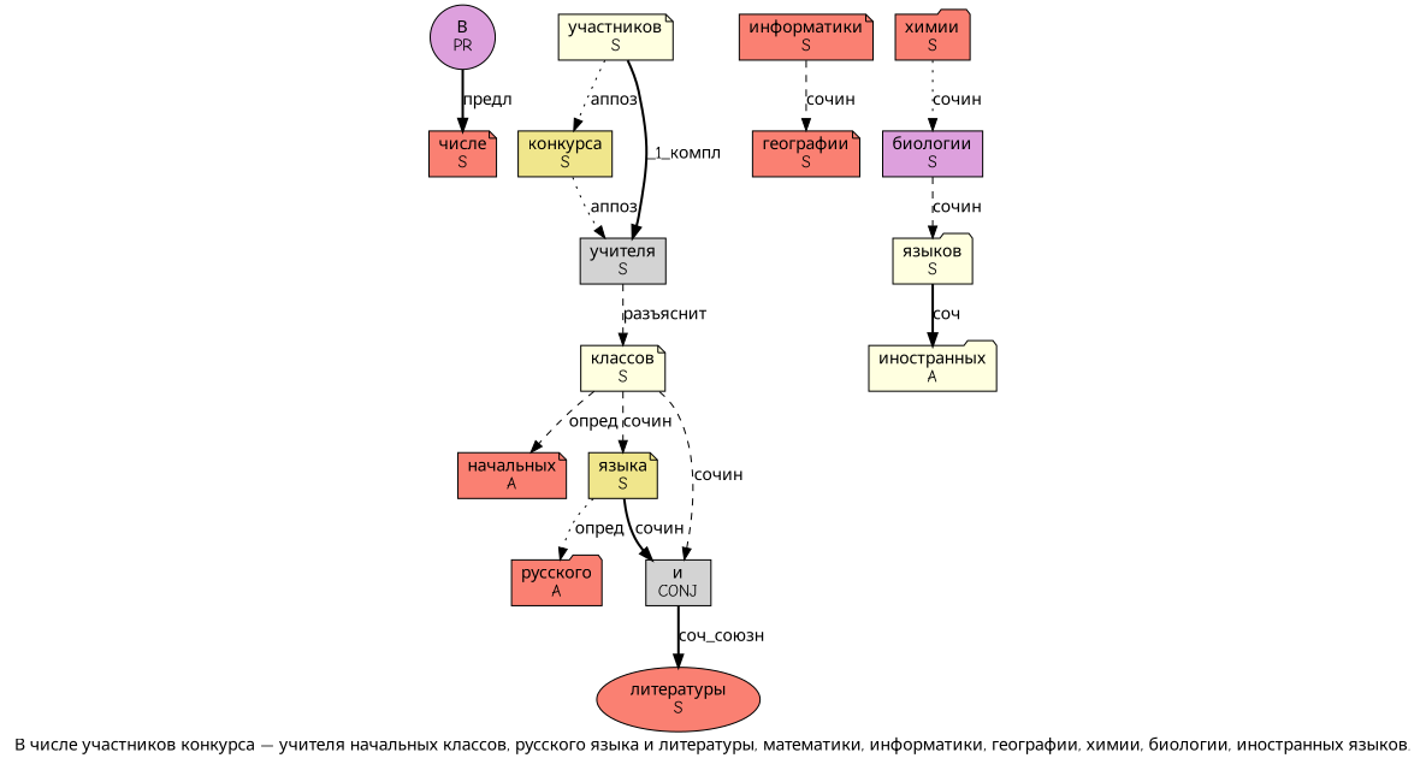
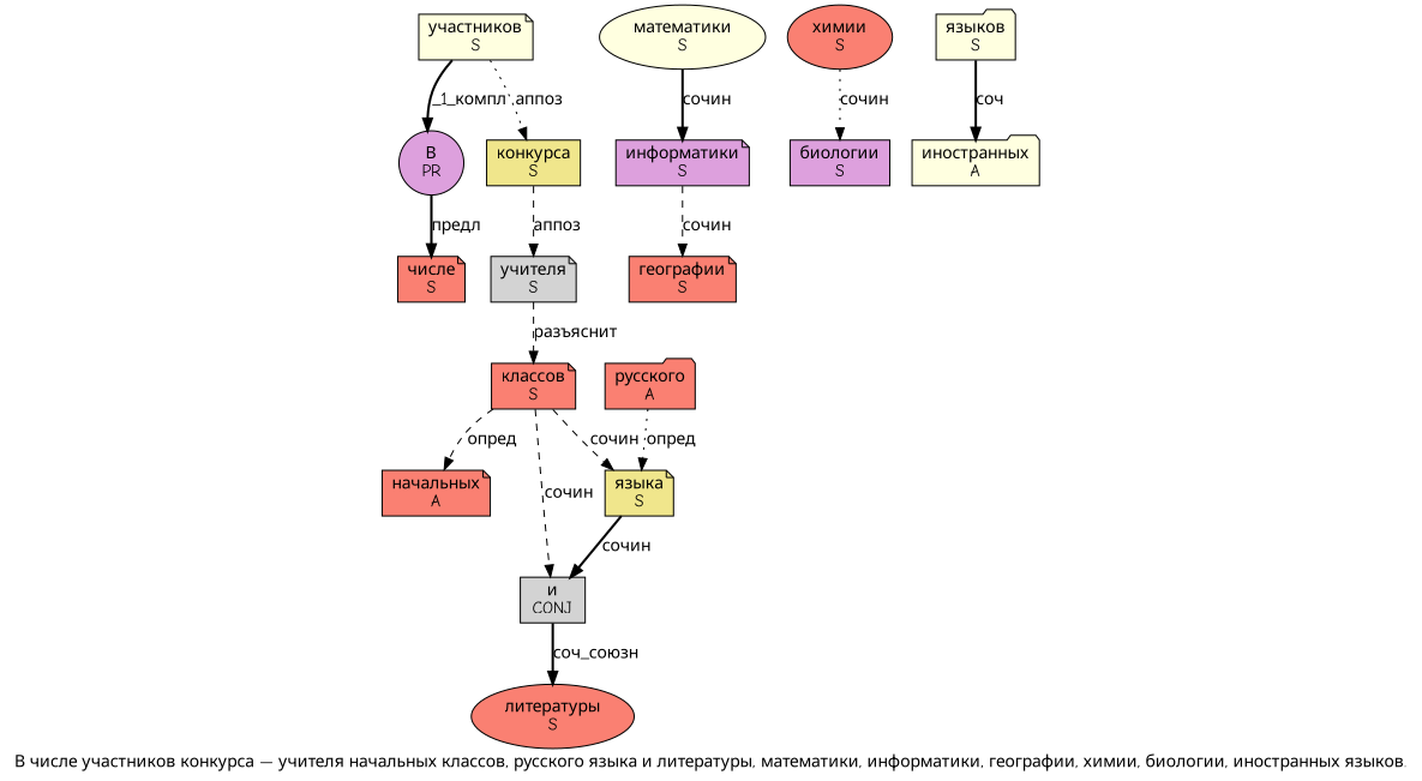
  digraph {
    fontname="Comic Neue"
    label="В числе участников конкурса — учителя начальных классов, русского языка и литературы, математики, информатики, географии, химии, биологии, иностранных языков."
    node [fillcolor=salmon fontname="Comic Neue" penwidth=1 shape=note style=filled]
    edge [fontname="Comic Neue" style=bold]
    n1 [fillcolor=plum label="В\nPR" shape=ellipse]
    n2 [label="числе\nS"]
    n3 [fillcolor=lightyellow label="участников\nS"]
    n4 [fillcolor=khaki label="конкурса\nS" shape=box]
-   n5 [fillcolor=lightgrey label="учителя\nS" shape=box]
-   n6 [fillcolor=lightyellow label="классов\nS"]
+   n5 [fillcolor=lightgrey label="учителя\nS"]
+   n6 [label="классов\nS"]
    n7 [label="начальных\nA"]
    n8 [fillcolor=khaki label="языка\nS"]
    n9 [fillcolor=lightgrey label="и\nCONJ" shape=box]
    n10 [label="русского\nA" shape=folder]
-   n12 [label="информатики\nS"]
+   n11 [fillcolor=lightyellow label="математики\nS" shape=ellipse]
+   n12 [fillcolor=plum label="информатики\nS"]
    n13 [label="литературы\nS" shape=ellipse]
    n14 [label="географии\nS"]
-   n15 [label="химии\nS" shape=folder]
+   n15 [label="химии\nS" shape=ellipse]
    n16 [fillcolor=plum label="биологии\nS" shape=box]
    n17 [fillcolor=lightyellow label="языков\nS" shape=folder]
    n18 [fillcolor=lightyellow label="иностранных\nA" shape=folder]
    n1 -> n2 [label="предл"]
-   n3 -> n5 [label="_1_компл"]
+   n3 -> n1 [label="_1_компл"]
    n3 -> n4 [label="аппоз" style=dotted]
-   n4 -> n5 [label="аппоз" style=dotted]
+   n4 -> n5 [label="аппоз" style=dashed]
    n5 -> n6 [label="разъяснит" style=dashed]
    n6 -> n7 [label="опред" style=dashed]
    n6 -> n8 [label="сочин" style=dashed]
    n6 -> n9 [label="сочин" style=dashed]
    n8 -> n9 [label="сочин"]
-   n8 -> n10 [label="опред" style=dotted]
+   n10 -> n8 [label="опред" style=dotted]
    n9 -> n13 [label="соч_союзн"]
+   n11 -> n12 [label="сочин"]
    n12 -> n14 [label="сочин" style=dashed]
    n15 -> n16 [label="сочин" style=dotted]
-   n16 -> n17 [label="сочин" style=dashed]
    n17 -> n18 [label="соч"]
  }
